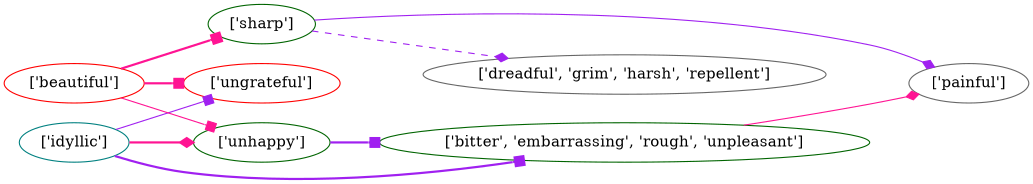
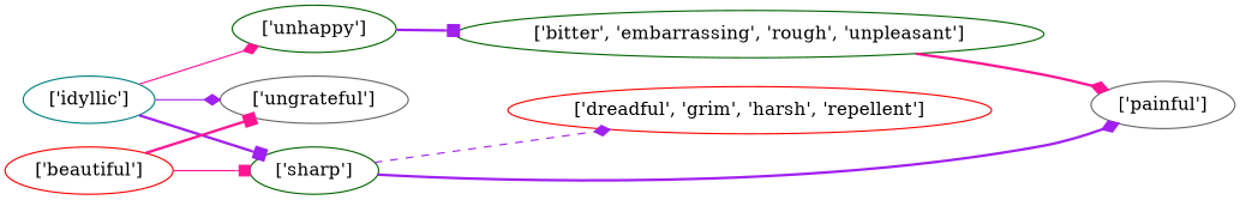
  strict digraph {
    rankdir=LR
    node [color=darkgreen]
    edge [arrowhead=box color=purple style=bold]
    "['unhappy']"
    "['bitter', 'embarrassing', 'rough', 'unpleasant']"
    "['painful']" [color=gray40]
-   "['dreadful', 'grim', 'harsh', 'repellent']" [color=gray40]
+   "['dreadful', 'grim', 'harsh', 'repellent']" [color=red]
    "['sharp']"
-   "['ungrateful']" [color=red]
+   "['ungrateful']" [color=gray40]
    "['idyllic']" [color=teal]
    "['beautiful']" [color=red]
    "['unhappy']" -> "['bitter', 'embarrassing', 'rough', 'unpleasant']"
-   "['bitter', 'embarrassing', 'rough', 'unpleasant']" -> "['painful']" [arrowhead=diamond color=deeppink style=solid]
-   "['sharp']" -> "['painful']" [arrowhead=diamond style=solid]
+   "['bitter', 'embarrassing', 'rough', 'unpleasant']" -> "['painful']" [arrowhead=diamond color=deeppink]
+   "['sharp']" -> "['painful']" [arrowhead=diamond]
    "['sharp']" -> "['dreadful', 'grim', 'harsh', 'repellent']" [arrowhead=diamond style=dashed]
-   "['idyllic']" -> "['unhappy']" [arrowhead=diamond color=deeppink]
-   "['idyllic']" -> "['bitter', 'embarrassing', 'rough', 'unpleasant']"
-   "['idyllic']" -> "['ungrateful']" [style=solid]
-   "['beautiful']" -> "['unhappy']" [color=deeppink style=solid]
-   "['beautiful']" -> "['sharp']" [color=deeppink]
+   "['idyllic']" -> "['unhappy']" [arrowhead=diamond color=deeppink style=solid]
+   "['idyllic']" -> "['sharp']"
+   "['idyllic']" -> "['ungrateful']" [arrowhead=diamond style=solid]
+   "['beautiful']" -> "['sharp']" [color=deeppink style=solid]
    "['beautiful']" -> "['ungrateful']" [color=deeppink]
  }
